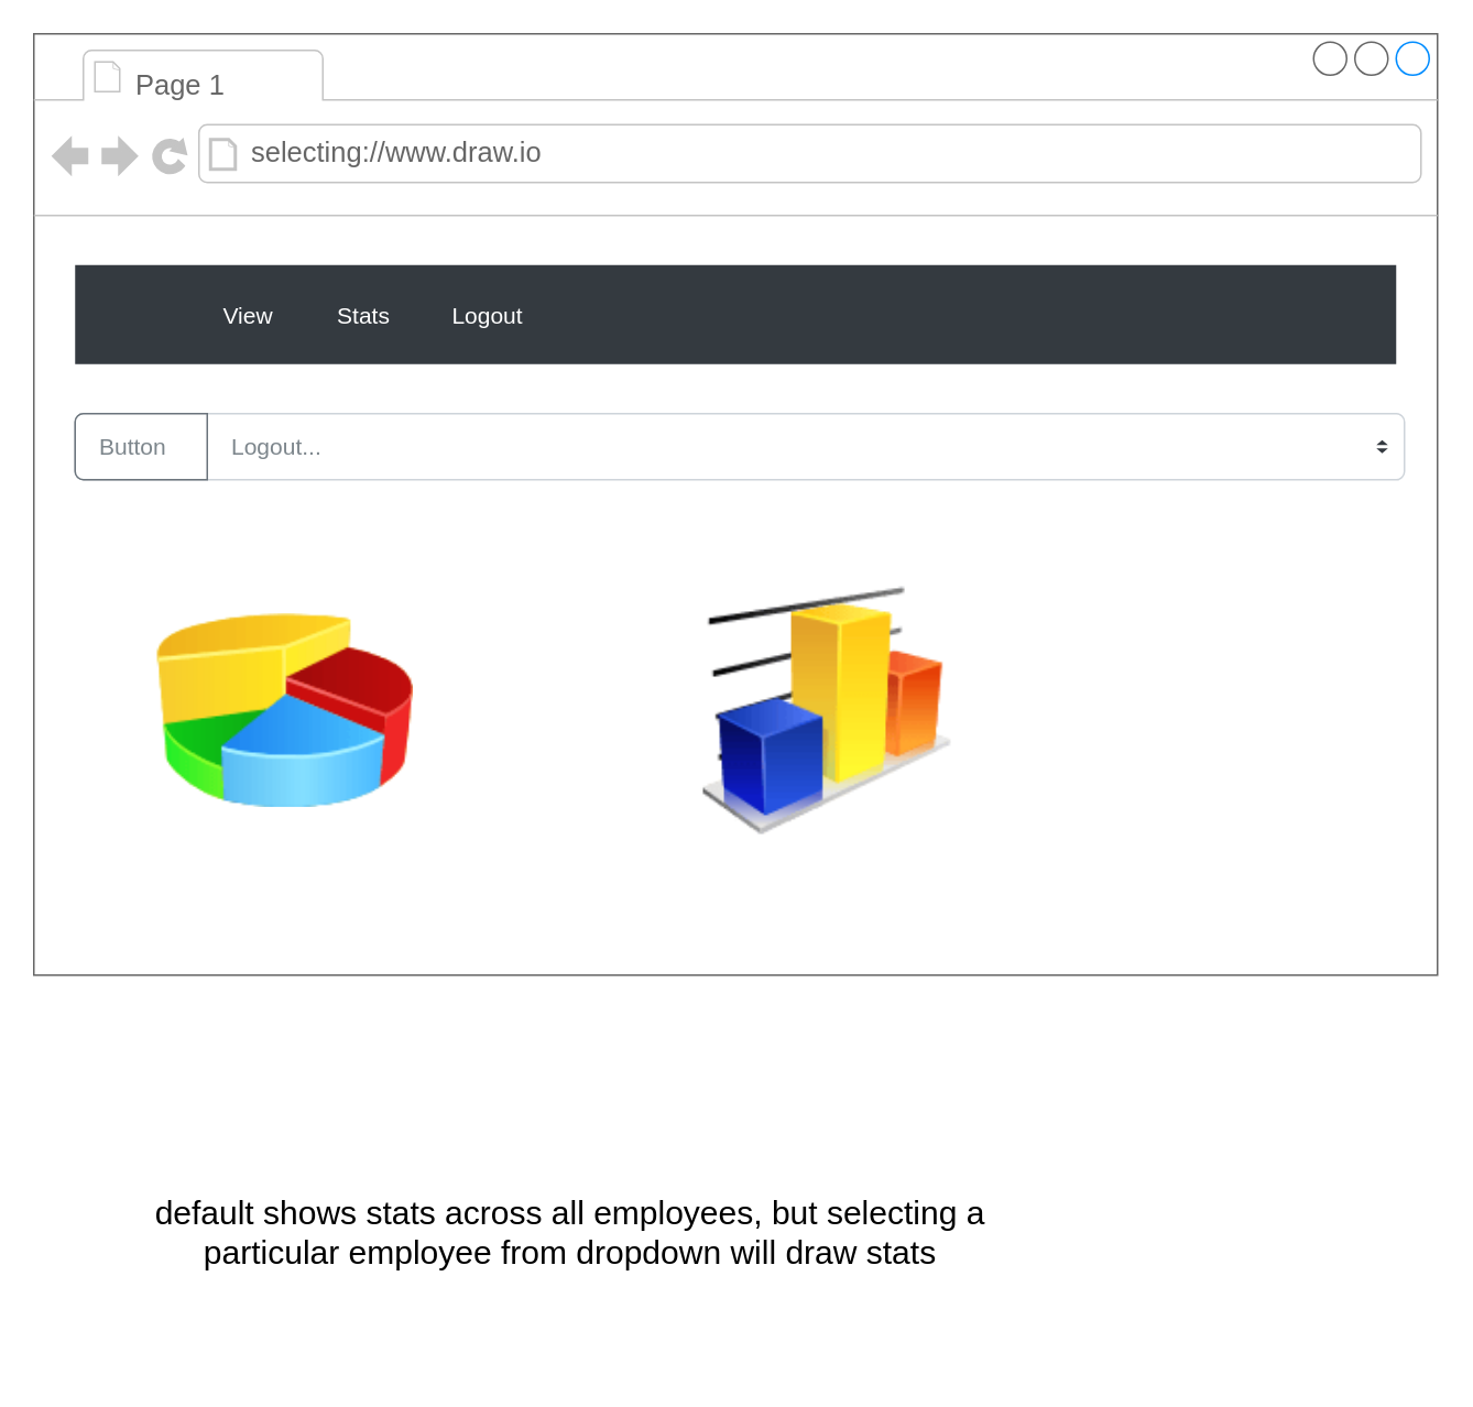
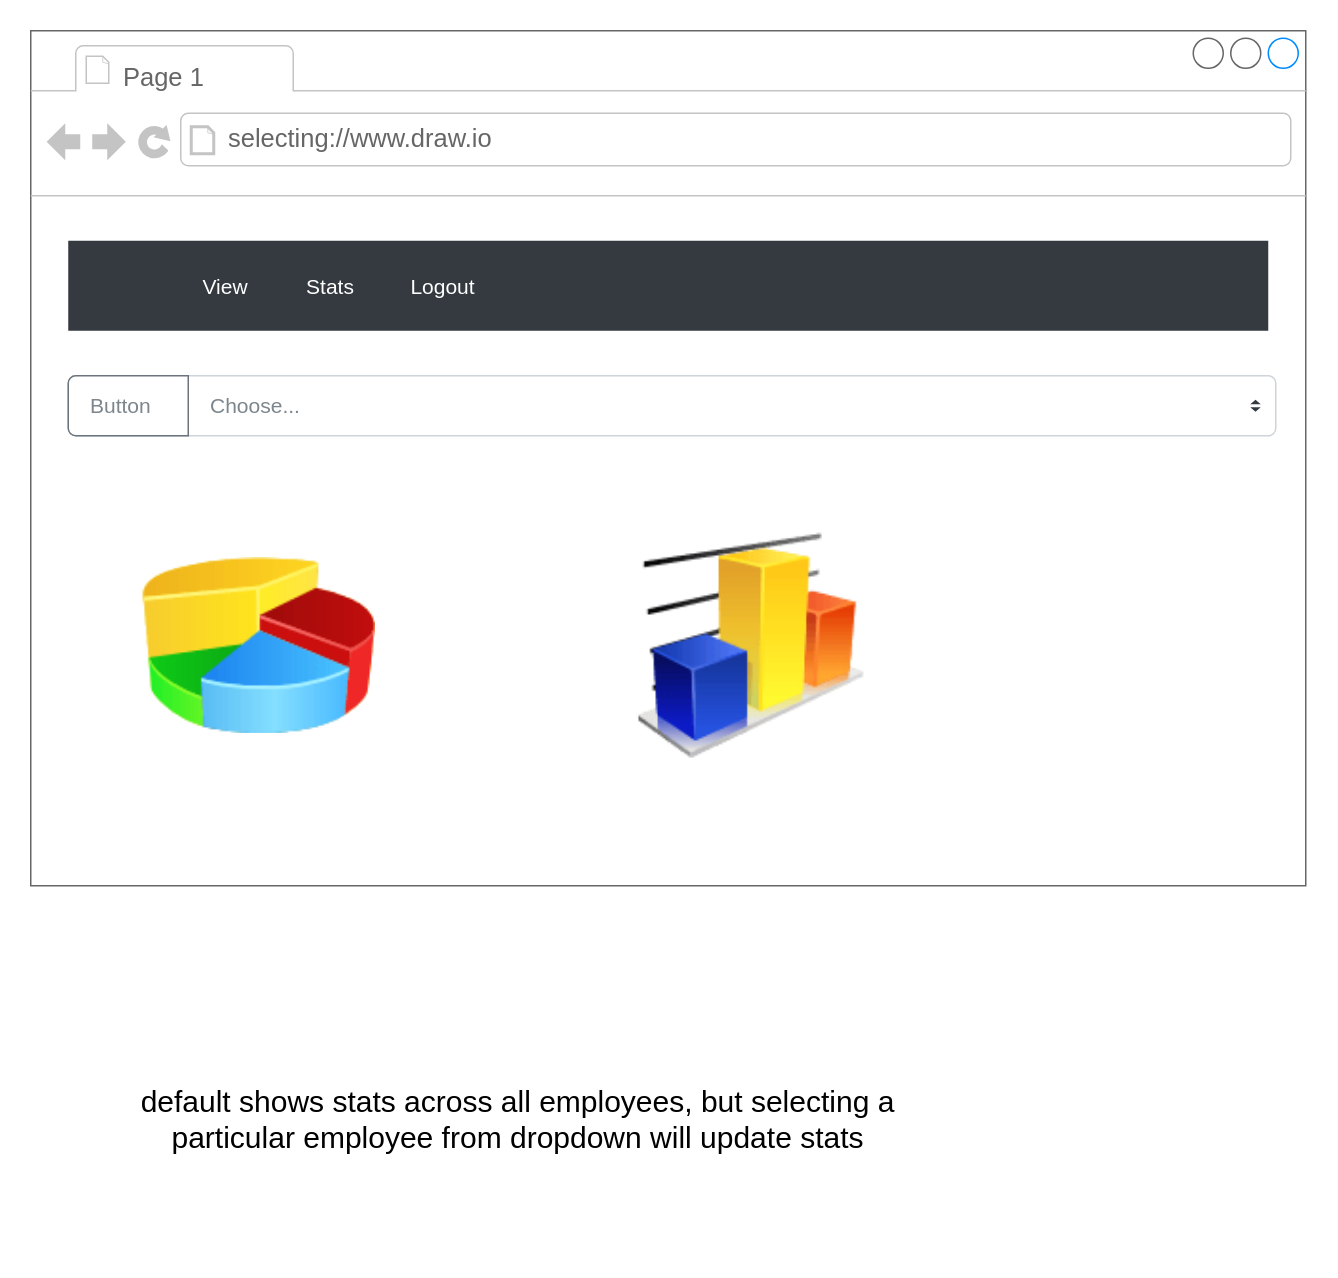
  <mxCell id="0" />
  <mxCell id="1" parent="0" />
  <mxCell id="2" value="" style="strokeWidth=1;shadow=0;dashed=0;align=center;html=1;shape=mxgraph.mockup.containers.browserWindow;rSize=0;strokeColor=#666666;strokeColor2=#008cff;strokeColor3=#c4c4c4;mainText=,;recursiveResize=0;" vertex="1" parent="1"><mxGeometry width="850" height="570" as="geometry" x="20" y="20" /></mxCell>
  <mxCell id="3" value="Page 1" style="strokeWidth=1;shadow=0;dashed=0;align=center;html=1;shape=mxgraph.mockup.containers.anchor;fontSize=17;fontColor=#666666;align=left;" vertex="1" parent="2"><mxGeometry x="60" y="12" width="160" height="40" as="geometry" /></mxCell>
  <mxCell id="4" value="selecting://www.draw.io" style="strokeWidth=1;shadow=0;dashed=0;align=center;html=1;shape=mxgraph.mockup.containers.anchor;rSize=0;fontSize=17;fontColor=#666666;align=left;" vertex="1" parent="2"><mxGeometry x="130" y="60" width="250" height="26" as="geometry" /></mxCell>
  <mxCell id="5" value="" style="html=1;shadow=0;dashed=0;fillColor=#343A40;strokeColor=none;fontSize=16;fontColor=#ffffff;align=left;spacing=15;" vertex="1" parent="2"><mxGeometry x="25" y="140" width="800" height="60" as="geometry" /></mxCell>
  <mxCell id="6" value="View" style="fillColor=none;strokeColor=none;fontSize=14;fontColor=#ffffff;align=center;" vertex="1" parent="5"><mxGeometry width="70" height="40" relative="1" as="geometry"><mxPoint x="70" y="10" as="offset" /></mxGeometry></mxCell>
  <mxCell id="7" value="Stats" style="fillColor=none;strokeColor=none;fontSize=14;align=center;fontColor=#FFFFFF;" vertex="1" parent="5"><mxGeometry width="70" height="40" relative="1" as="geometry"><mxPoint x="140" y="10" as="offset" /></mxGeometry></mxCell>
  <mxCell id="8" value="Logout" style="fillColor=none;strokeColor=none;fontSize=14;align=center;spacingRight=0;fontColor=#FFFFFF;" vertex="1" parent="5"><mxGeometry width="80" height="40" relative="1" as="geometry"><mxPoint x="210" y="10" as="offset" /></mxGeometry></mxCell>
  <mxCell id="9" value="" style="image;html=1;image=img/lib/clip_art/finance/Pie_Chart_128x128.png" vertex="1" parent="2"><mxGeometry x="75" y="340" width="155" height="140" as="geometry" /></mxCell>
  <mxCell id="10" value="" style="image;html=1;image=img/lib/clip_art/finance/Graph_128x128.png" vertex="1" parent="2"><mxGeometry x="340" y="335" width="280" height="150" as="geometry" /></mxCell>
- <mxCell id="11" value="Logout..." style="html=1;shadow=0;dashed=0;shape=mxgraph.bootstrap.rrect;rSize=5;strokeColor=#CED4DA;html=1;whiteSpace=wrap;fillColor=#FFFFFF;fontColor=#7D868C;align=left;spacingLeft=80;spacing=15;fontSize=14;" vertex="1" parent="2"><mxGeometry x="25" y="230" width="805" height="40" as="geometry" /></mxCell>
+ <mxCell id="11" value="Choose..." style="html=1;shadow=0;dashed=0;shape=mxgraph.bootstrap.rrect;rSize=5;strokeColor=#CED4DA;html=1;whiteSpace=wrap;fillColor=#FFFFFF;fontColor=#7D868C;align=left;spacingLeft=80;spacing=15;fontSize=14;" vertex="1" parent="2"><mxGeometry x="25" y="230" width="805" height="40" as="geometry" /></mxCell>
  <mxCell id="12" value="" style="shape=triangle;direction=south;fillColor=#343A40;strokeColor=none;perimeter=none;" vertex="1" parent="11"><mxGeometry x="1" y="0.5" width="7" height="3" relative="1" as="geometry"><mxPoint x="-17" y="1" as="offset" /></mxGeometry></mxCell>
  <mxCell id="13" value="" style="shape=triangle;direction=north;fillColor=#343A40;strokeColor=none;perimeter=none;" vertex="1" parent="11"><mxGeometry x="1" y="0.5" width="7" height="3" relative="1" as="geometry"><mxPoint x="-17" y="-4" as="offset" /></mxGeometry></mxCell>
  <mxCell id="14" value="Button" style="html=1;shadow=0;dashed=0;shape=mxgraph.bootstrap.leftButton;strokeColor=#6C757D;gradientColor=inherit;fontColor=inherit;fillColor=#ffffff;rSize=5;perimeter=none;whiteSpace=wrap;resizeHeight=1;fontSize=14;align=left;spacing=15;" vertex="1" parent="11"><mxGeometry width="80" height="40" relative="1" as="geometry" /></mxCell>
- <mxCell id="15" value="&lt;font style=&quot;font-size: 20px&quot;&gt;default shows stats across all employees, but selecting a particular employee from dropdown will draw stats&lt;br&gt;&lt;/font&gt;" style="text;html=1;strokeColor=none;fillColor=none;align=center;verticalAlign=middle;whiteSpace=wrap;rounded=0;" vertex="1" parent="1"><mxGeometry x="90" y="660" width="510" height="170" as="geometry" /></mxCell>
+ <mxCell id="15" value="&lt;font style=&quot;font-size: 20px&quot;&gt;default shows stats across all employees, but selecting a particular employee from dropdown will update stats&lt;br&gt;&lt;/font&gt;" style="text;html=1;strokeColor=none;fillColor=none;align=center;verticalAlign=middle;whiteSpace=wrap;rounded=0;" vertex="1" parent="1"><mxGeometry x="90" y="660" width="510" height="170" as="geometry" /></mxCell>
